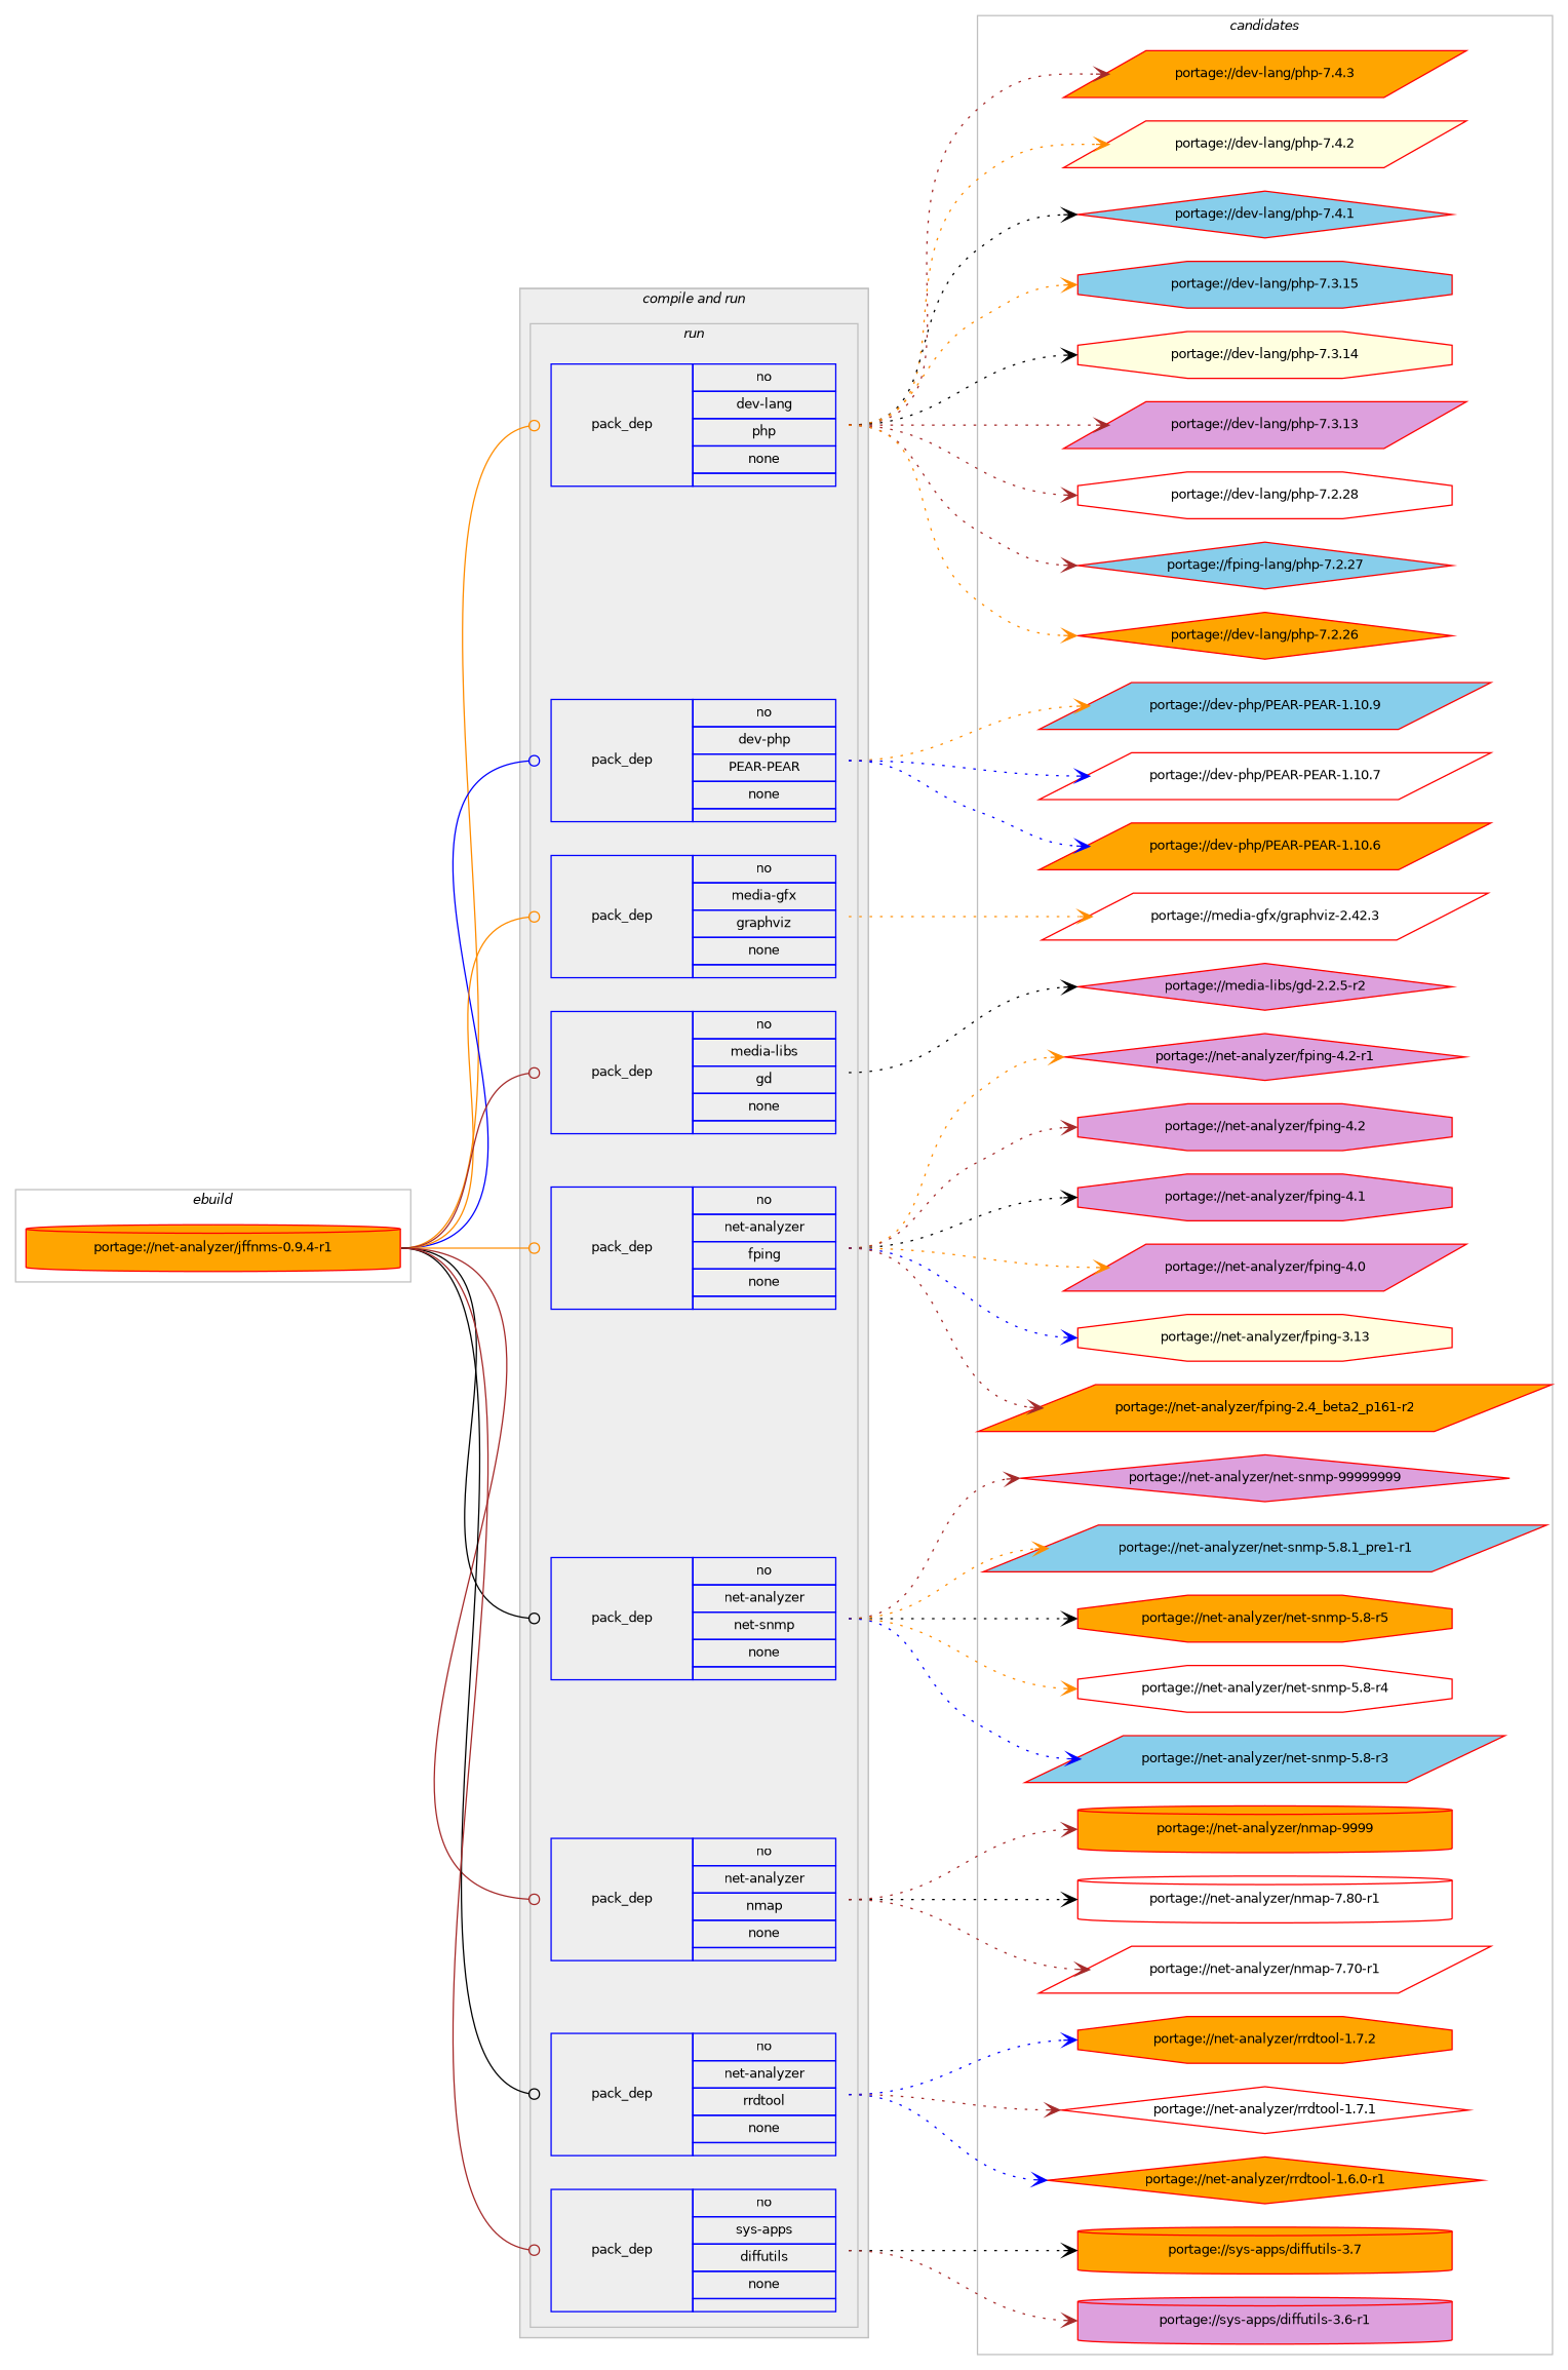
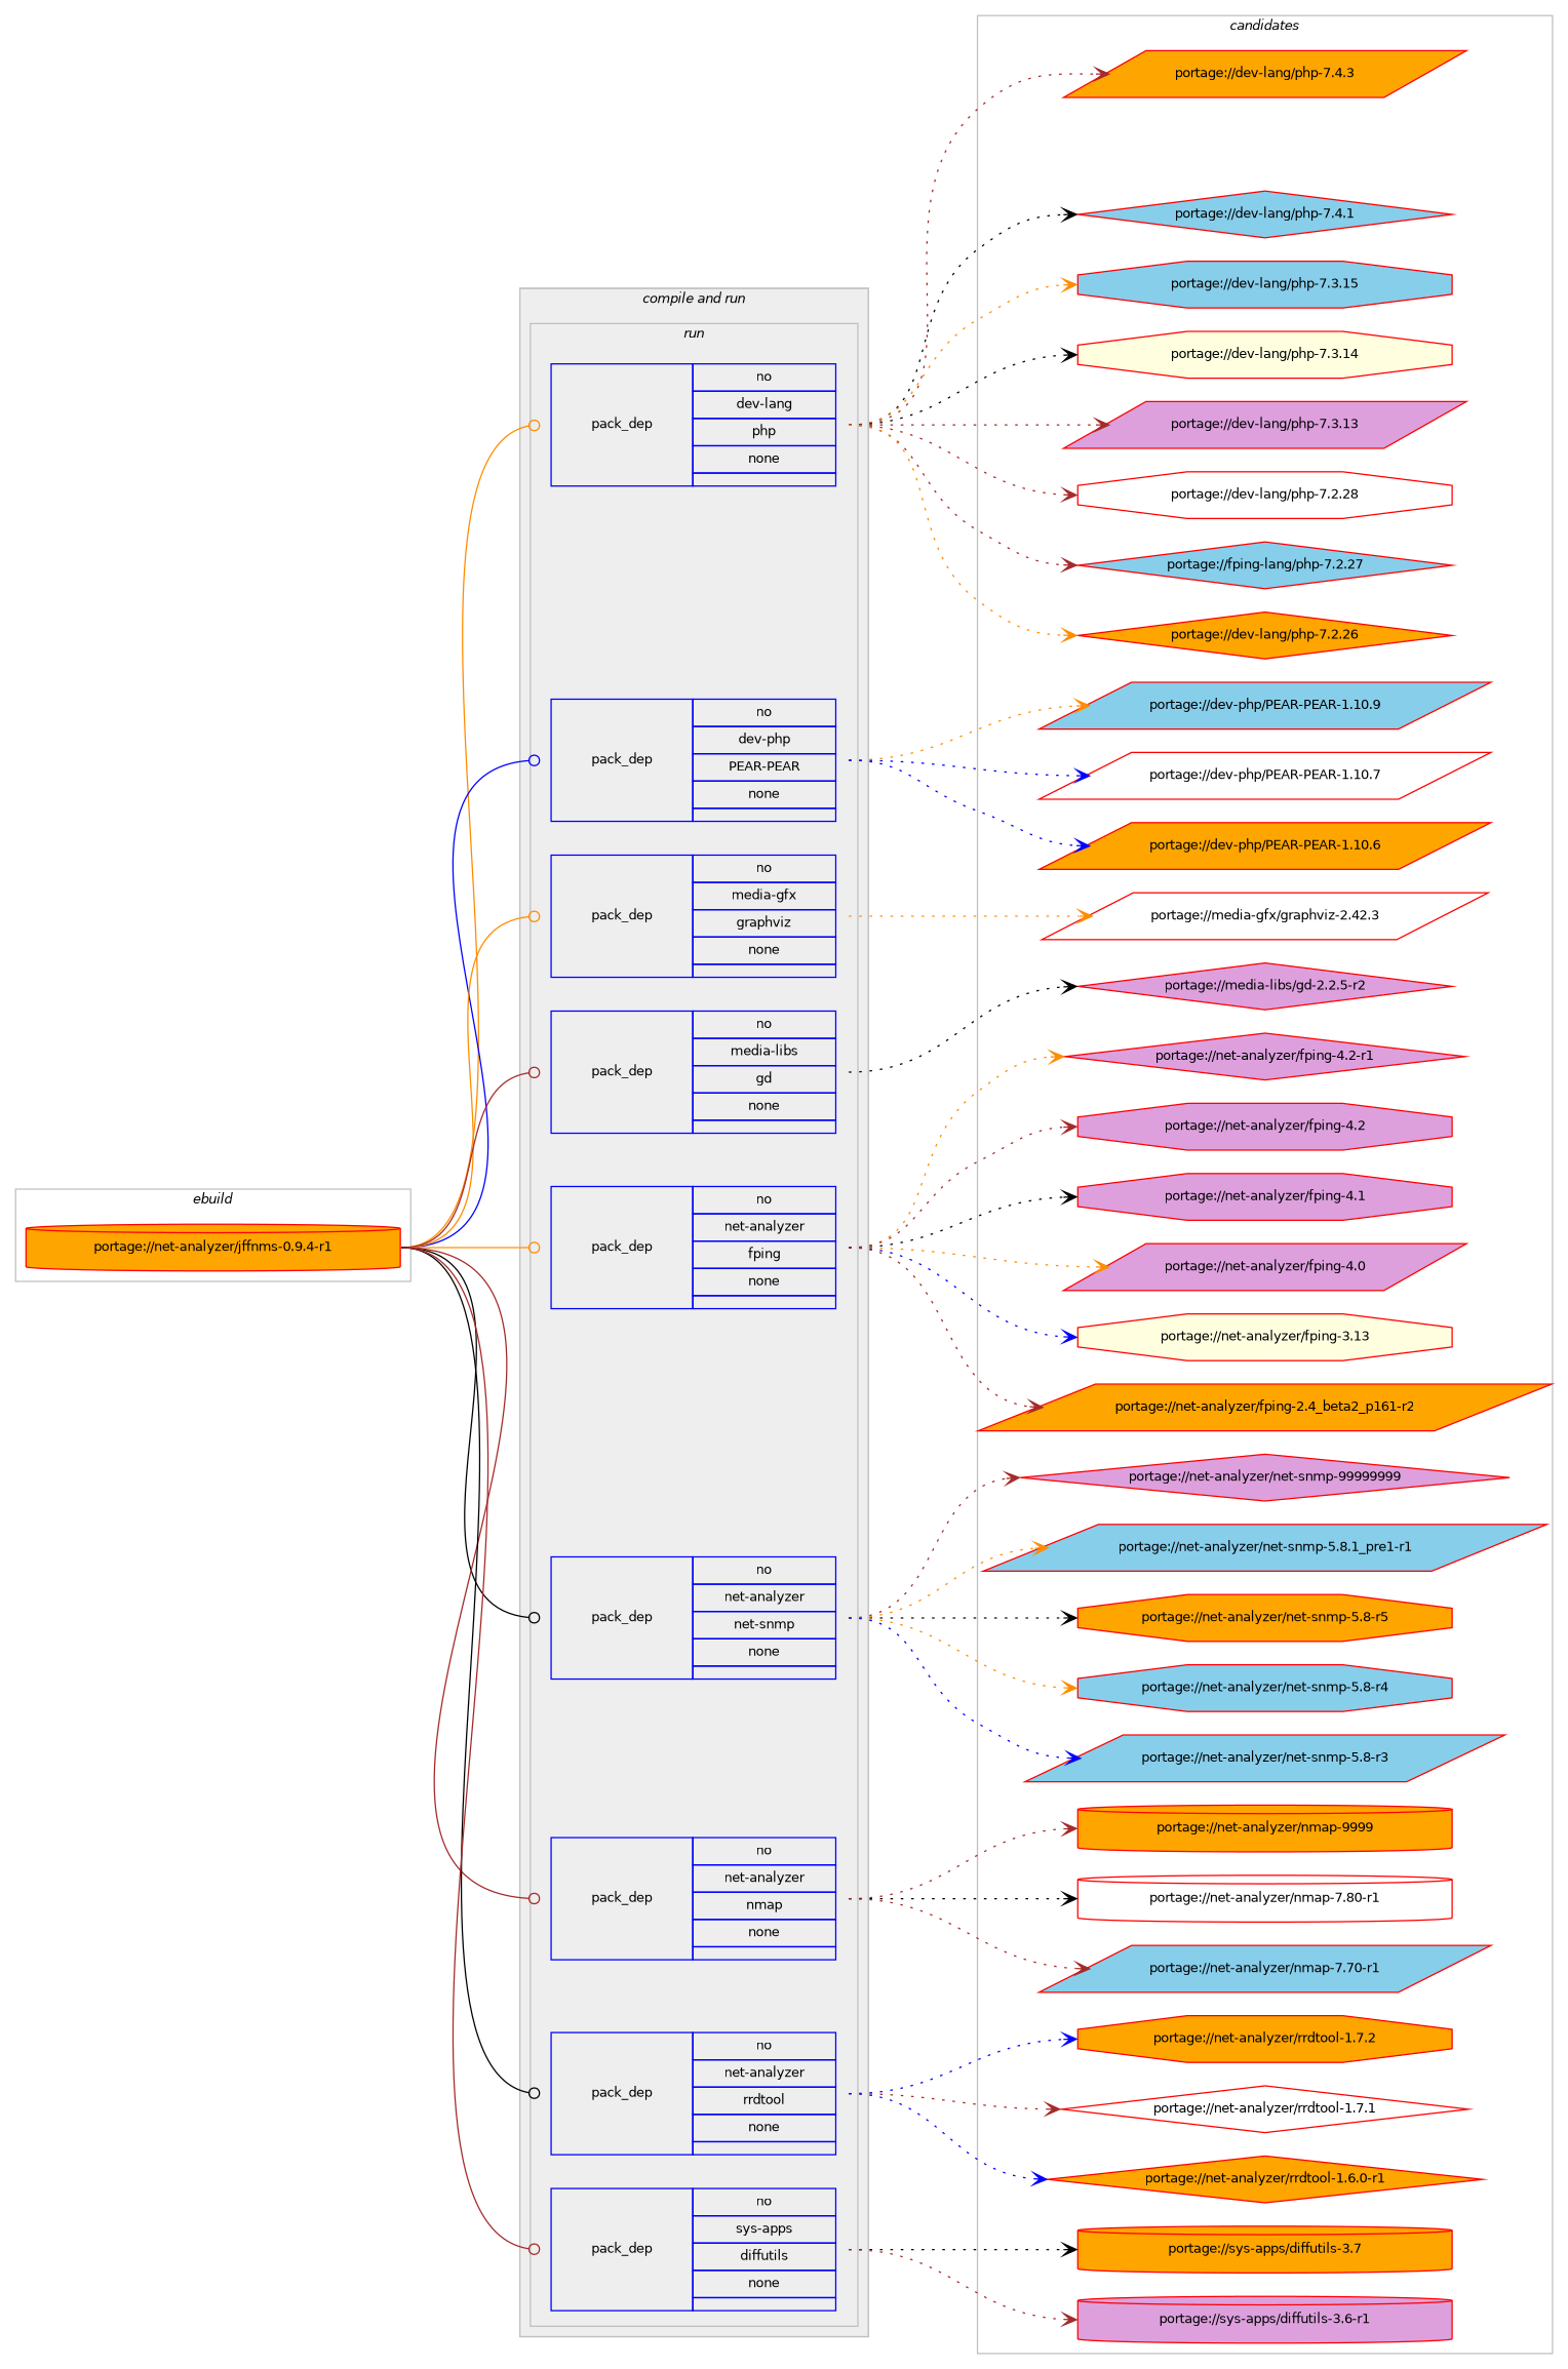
  digraph {
    compound=true
    concentrate=true
    fontname=Helvetica
    fontsize=10
    newrank=true
    rankdir=LR
    ranksep=1.5
    node [color=red fillcolor=orange fontname=Helvetica fontsize=10 shape=parallelogram style=filled]
    edge [arrowhead=vee color=brown headport=w style=dotted tailport=e weight=100]
    n1 [label="portage://net-analyzer/jffnms-0.9.4-r1" shape=cylinder width=4]
    n2 [color=blue label=<<TABLE BORDER="0" CELLBORDER="1" CELLSPACING="0" CELLPADDING="4" WIDTH="220"><TR><TD ROWSPAN="6" CELLPADDING="30">pack_dep</TD></TR><TR><TD WIDTH="110">no</TD></TR><TR><TD>dev-lang</TD></TR><TR><TD>php</TD></TR><TR><TD>none</TD></TR><TR><TD></TD></TR></TABLE>> shape=none fillcolor="" style=""]
    n3 [color=blue label=<<TABLE BORDER="0" CELLBORDER="1" CELLSPACING="0" CELLPADDING="4" WIDTH="220"><TR><TD ROWSPAN="6" CELLPADDING="30">pack_dep</TD></TR><TR><TD WIDTH="110">no</TD></TR><TR><TD>dev-php</TD></TR><TR><TD>PEAR-PEAR</TD></TR><TR><TD>none</TD></TR><TR><TD></TD></TR></TABLE>> shape=none fillcolor="" style=""]
    n4 [color=blue label=<<TABLE BORDER="0" CELLBORDER="1" CELLSPACING="0" CELLPADDING="4" WIDTH="220"><TR><TD ROWSPAN="6" CELLPADDING="30">pack_dep</TD></TR><TR><TD WIDTH="110">no</TD></TR><TR><TD>media-gfx</TD></TR><TR><TD>graphviz</TD></TR><TR><TD>none</TD></TR><TR><TD></TD></TR></TABLE>> shape=none fillcolor="" style=""]
    n5 [color=blue label=<<TABLE BORDER="0" CELLBORDER="1" CELLSPACING="0" CELLPADDING="4" WIDTH="220"><TR><TD ROWSPAN="6" CELLPADDING="30">pack_dep</TD></TR><TR><TD WIDTH="110">no</TD></TR><TR><TD>media-libs</TD></TR><TR><TD>gd</TD></TR><TR><TD>none</TD></TR><TR><TD></TD></TR></TABLE>> shape=none fillcolor="" style=""]
    n6 [color=blue label=<<TABLE BORDER="0" CELLBORDER="1" CELLSPACING="0" CELLPADDING="4" WIDTH="220"><TR><TD ROWSPAN="6" CELLPADDING="30">pack_dep</TD></TR><TR><TD WIDTH="110">no</TD></TR><TR><TD>net-analyzer</TD></TR><TR><TD>fping</TD></TR><TR><TD>none</TD></TR><TR><TD></TD></TR></TABLE>> shape=none fillcolor="" style=""]
    n7 [color=blue label=<<TABLE BORDER="0" CELLBORDER="1" CELLSPACING="0" CELLPADDING="4" WIDTH="220"><TR><TD ROWSPAN="6" CELLPADDING="30">pack_dep</TD></TR><TR><TD WIDTH="110">no</TD></TR><TR><TD>net-analyzer</TD></TR><TR><TD>net-snmp</TD></TR><TR><TD>none</TD></TR><TR><TD></TD></TR></TABLE>> shape=none fillcolor="" style=""]
    n8 [color=blue label=<<TABLE BORDER="0" CELLBORDER="1" CELLSPACING="0" CELLPADDING="4" WIDTH="220"><TR><TD ROWSPAN="6" CELLPADDING="30">pack_dep</TD></TR><TR><TD WIDTH="110">no</TD></TR><TR><TD>net-analyzer</TD></TR><TR><TD>nmap</TD></TR><TR><TD>none</TD></TR><TR><TD></TD></TR></TABLE>> shape=none fillcolor="" style=""]
    n9 [color=blue label=<<TABLE BORDER="0" CELLBORDER="1" CELLSPACING="0" CELLPADDING="4" WIDTH="220"><TR><TD ROWSPAN="6" CELLPADDING="30">pack_dep</TD></TR><TR><TD WIDTH="110">no</TD></TR><TR><TD>net-analyzer</TD></TR><TR><TD>rrdtool</TD></TR><TR><TD>none</TD></TR><TR><TD></TD></TR></TABLE>> shape=none fillcolor="" style=""]
    n10 [color=blue label=<<TABLE BORDER="0" CELLBORDER="1" CELLSPACING="0" CELLPADDING="4" WIDTH="220"><TR><TD ROWSPAN="6" CELLPADDING="30">pack_dep</TD></TR><TR><TD WIDTH="110">no</TD></TR><TR><TD>sys-apps</TD></TR><TR><TD>diffutils</TD></TR><TR><TD>none</TD></TR><TR><TD></TD></TR></TABLE>> shape=none fillcolor="" style=""]
    n11 [label="portage://dev-lang/php-7.4.3" width=4]
-   n12 [fillcolor=lightyellow label="portage://dev-lang/php-7.4.2" width=4]
    n13 [fillcolor=skyblue label="portage://dev-lang/php-7.4.1" shape=diamond width=4]
    n14 [fillcolor=skyblue label="portage://dev-lang/php-7.3.15" shape=octagon width=4]
    n15 [fillcolor=lightyellow label="portage://dev-lang/php-7.3.14" shape=octagon width=4]
    n16 [fillcolor=plum label="portage://dev-lang/php-7.3.13" width=4]
    n17 [fillcolor=white label="portage://dev-lang/php-7.2.28" shape=octagon width=4]
    n18 [fillcolor=skyblue label="portage://fping-lang/php-7.2.27" shape=diamond width=4]
    n19 [label="portage://dev-lang/php-7.2.26" shape=diamond width=4]
    n20 [fillcolor=skyblue label="portage://dev-php/PEAR-PEAR-1.10.9" width=4]
    n21 [fillcolor=white label="portage://dev-php/PEAR-PEAR-1.10.7" width=4]
    n22 [label="portage://dev-php/PEAR-PEAR-1.10.6" width=4]
    n23 [fillcolor=white label="portage://media-gfx/graphviz-2.42.3" width=4]
    n24 [fillcolor=plum label="portage://media-libs/gd-2.2.5-r2" shape=diamond width=4]
    n25 [fillcolor=plum label="portage://net-analyzer/fping-4.2-r1" shape=diamond width=4]
    n26 [fillcolor=plum label="portage://net-analyzer/fping-4.2" shape=octagon width=4]
    n27 [fillcolor=plum label="portage://net-analyzer/fping-4.1" shape=octagon width=4]
    n28 [fillcolor=plum label="portage://net-analyzer/fping-4.0" width=4]
    n29 [fillcolor=lightyellow label="portage://net-analyzer/fping-3.13" shape=octagon width=4]
    n30 [label="portage://net-analyzer/fping-2.4_beta2_p161-r2" width=4]
    n31 [fillcolor=plum label="portage://net-analyzer/net-snmp-99999999" shape=diamond width=4]
    n32 [fillcolor=skyblue label="portage://net-analyzer/net-snmp-5.8.1_pre1-r1" width=4]
    n33 [label="portage://net-analyzer/net-snmp-5.8-r5" shape=octagon width=4]
-   n34 [fillcolor=white label="portage://net-analyzer/net-snmp-5.8-r4" shape=octagon width=4]
+   n34 [fillcolor=skyblue label="portage://net-analyzer/net-snmp-5.8-r4" shape=octagon width=4]
    n35 [fillcolor=skyblue label="portage://net-analyzer/net-snmp-5.8-r3" width=4]
    n36 [label="portage://net-analyzer/nmap-9999" shape=cylinder width=4]
    n37 [fillcolor=white label="portage://net-analyzer/nmap-7.80-r1" shape=cylinder width=4]
-   n38 [fillcolor=white label="portage://net-analyzer/nmap-7.70-r1" width=4]
+   n38 [fillcolor=skyblue label="portage://net-analyzer/nmap-7.70-r1" width=4]
    n39 [label="portage://net-analyzer/rrdtool-1.7.2" shape=octagon width=4]
    n40 [fillcolor=white label="portage://net-analyzer/rrdtool-1.7.1" shape=diamond width=4]
    n41 [label="portage://net-analyzer/rrdtool-1.6.0-r1" shape=diamond width=4]
    n42 [label="portage://sys-apps/diffutils-3.7" shape=cylinder width=4]
    n43 [fillcolor=plum label="portage://sys-apps/diffutils-3.6-r1" shape=cylinder width=4]
    subgraph cluster_1 {
      color=gray
      label=<<i>dependencies</i>>
      subgraph cluster_2 {
        color=gray
        fillcolor="#eeeeee"
        label=<<i>compile</i>>
        style=filled
      }
      subgraph cluster_3 {
        color=gray
        fillcolor="#eeeeee"
        label=<<i>compile and run</i>>
        style=filled
      }
      subgraph cluster_4 {
        color=gray
        fillcolor="#eeeeee"
        label=<<i>run</i>>
        style=filled
        subgraph sub_5 {
          color=gray
          fillcolor="#eeeeee"
          label=<<i>run</i>>
          style=filled
          n2
        }
        subgraph sub_6 {
          color=gray
          fillcolor="#eeeeee"
          label=<<i>run</i>>
          style=filled
          n3
        }
        subgraph sub_7 {
          color=gray
          fillcolor="#eeeeee"
          label=<<i>run</i>>
          style=filled
          n4
        }
        subgraph sub_8 {
          color=gray
          fillcolor="#eeeeee"
          label=<<i>run</i>>
          style=filled
          n5
        }
        subgraph sub_9 {
          color=gray
          fillcolor="#eeeeee"
          label=<<i>run</i>>
          style=filled
          n6
        }
        subgraph sub_10 {
          color=gray
          fillcolor="#eeeeee"
          label=<<i>run</i>>
          style=filled
          n7
        }
        subgraph sub_11 {
          color=gray
          fillcolor="#eeeeee"
          label=<<i>run</i>>
          style=filled
          n8
        }
        subgraph sub_12 {
          color=gray
          fillcolor="#eeeeee"
          label=<<i>run</i>>
          style=filled
          n9
        }
        subgraph sub_13 {
          color=gray
          fillcolor="#eeeeee"
          label=<<i>run</i>>
          style=filled
          n10
        }
      }
    }
    subgraph cluster_14 {
      color=gray
      label=<<i>ebuild</i>>
      rank=same
      n1
    }
    subgraph cluster_15 {
      color=gray
      label=<<i>candidates</i>>
      rank=same
      subgraph sub_16 {
        color=black
        label=<<i>candidates</i>>
        nodesep=1
        rank=same
        n11
-       n12
        n13
        n14
        n15
        n16
        n17
        n18
        n19
      }
      subgraph sub_17 {
        color=black
        label=<<i>candidates</i>>
        nodesep=1
        rank=same
        n20
        n21
        n22
      }
      subgraph sub_18 {
        color=black
        label=<<i>candidates</i>>
        nodesep=1
        rank=same
        n23
      }
      subgraph sub_19 {
        color=black
        label=<<i>candidates</i>>
        nodesep=1
        rank=same
        n24
      }
      subgraph sub_20 {
        color=black
        label=<<i>candidates</i>>
        nodesep=1
        rank=same
        n25
        n26
        n27
        n28
        n29
        n30
      }
      subgraph sub_21 {
        color=black
        label=<<i>candidates</i>>
        nodesep=1
        rank=same
        n31
        n32
        n33
        n34
        n35
      }
      subgraph sub_22 {
        color=black
        label=<<i>candidates</i>>
        nodesep=1
        rank=same
        n36
        n37
        n38
      }
      subgraph sub_23 {
        color=black
        label=<<i>candidates</i>>
        nodesep=1
        rank=same
        n39
        n40
        n41
      }
      subgraph sub_24 {
        color=black
        label=<<i>candidates</i>>
        nodesep=1
        rank=same
        n42
        n43
      }
    }
    n1 -> n2 [arrowhead=odot color=darkorange style=solid weight=20]
    n1 -> n3 [arrowhead=odot color=blue style=solid weight=20]
    n1 -> n4 [arrowhead=odot color=darkorange style=solid weight=20]
    n1 -> n5 [arrowhead=odot style=solid weight=20]
    n1 -> n6 [arrowhead=odot color=darkorange style=solid weight=20]
    n1 -> n7 [arrowhead=odot color=black style=solid weight=20]
    n1 -> n8 [arrowhead=odot style=solid weight=20]
    n1 -> n9 [arrowhead=odot color=black style=solid weight=20]
    n1 -> n10 [arrowhead=odot style=solid weight=20]
    n2 -> n11
-   n2 -> n12 [color=darkorange]
    n2 -> n13 [color=black]
    n2 -> n14 [color=darkorange]
    n2 -> n15 [color=black]
    n2 -> n16
    n2 -> n17
    n2 -> n18
    n2 -> n19 [color=darkorange]
    n3 -> n20 [color=darkorange]
    n3 -> n21 [color=blue]
    n3 -> n22 [color=blue]
    n4 -> n23 [color=darkorange]
    n5 -> n24 [color=black]
    n6 -> n25 [color=darkorange]
    n6 -> n26
    n6 -> n27 [color=black]
    n6 -> n28 [color=darkorange]
    n6 -> n29 [color=blue]
    n6 -> n30
    n7 -> n31
    n7 -> n32 [color=darkorange]
    n7 -> n33 [color=black]
    n7 -> n34 [color=darkorange]
    n7 -> n35 [color=blue]
    n8 -> n36
    n8 -> n37 [color=black]
    n8 -> n38
    n9 -> n39 [color=blue]
    n9 -> n40
    n9 -> n41 [color=blue]
    n10 -> n42 [color=black]
    n10 -> n43
  }
